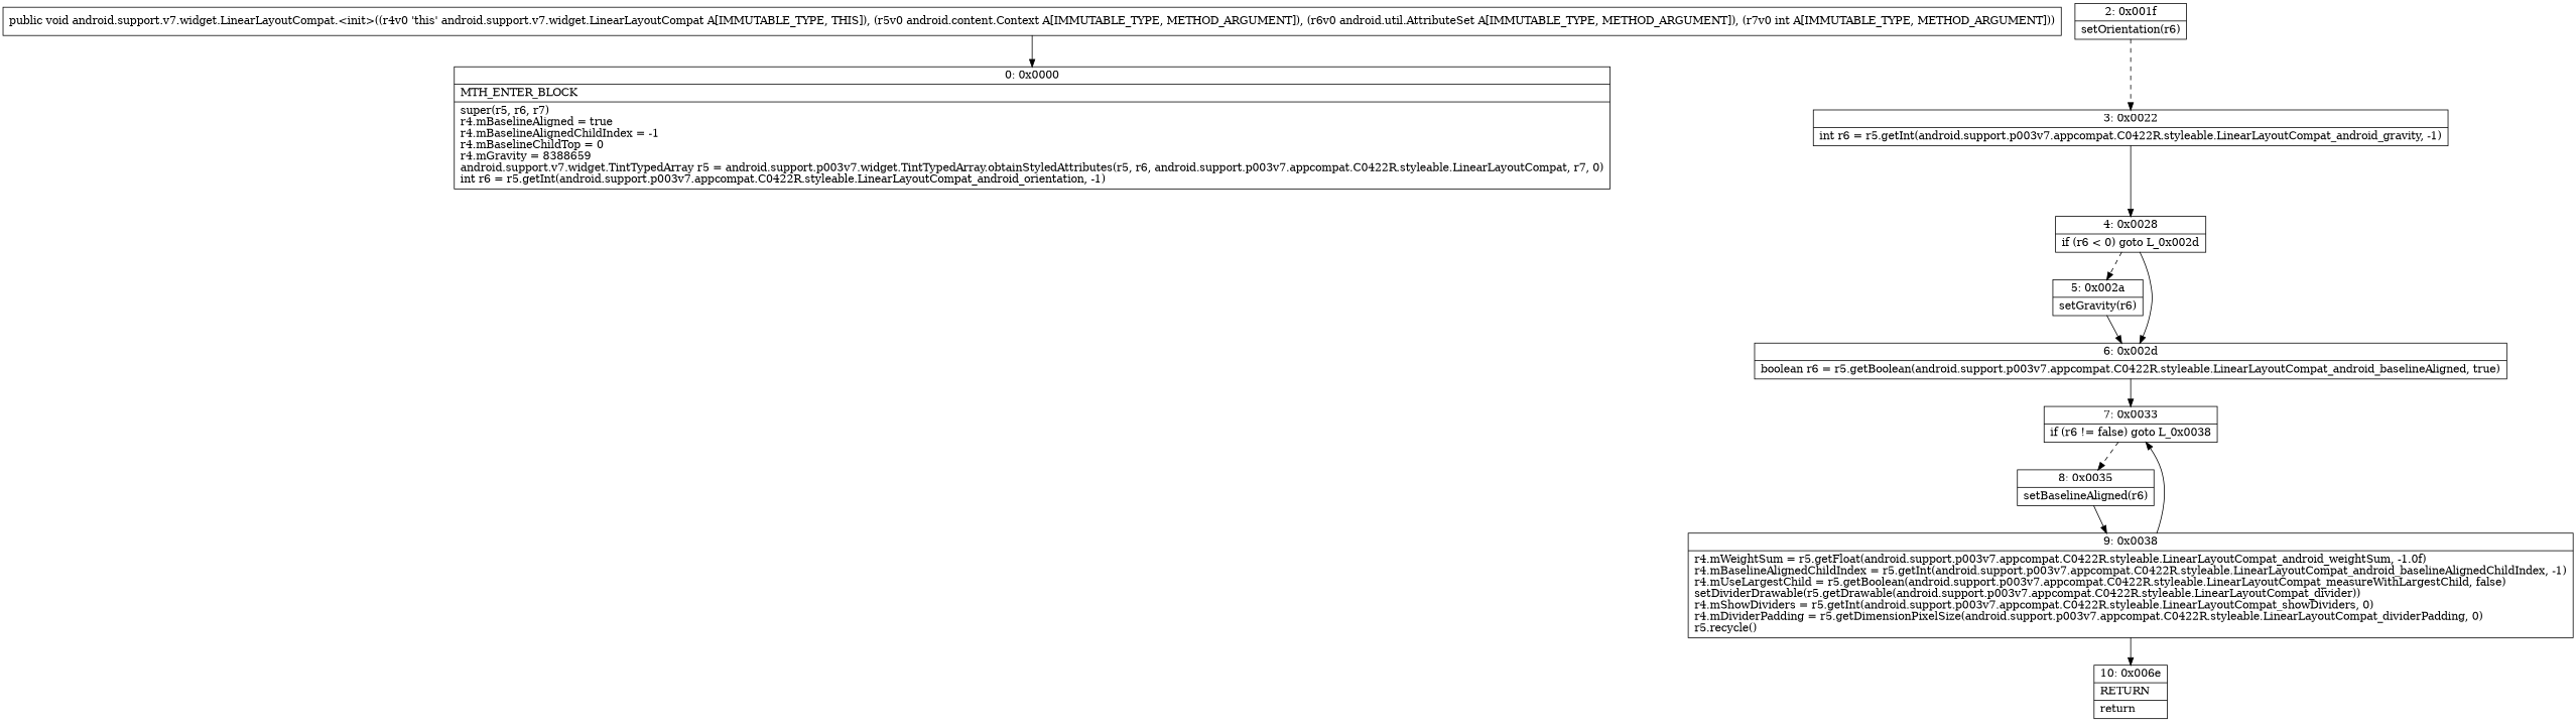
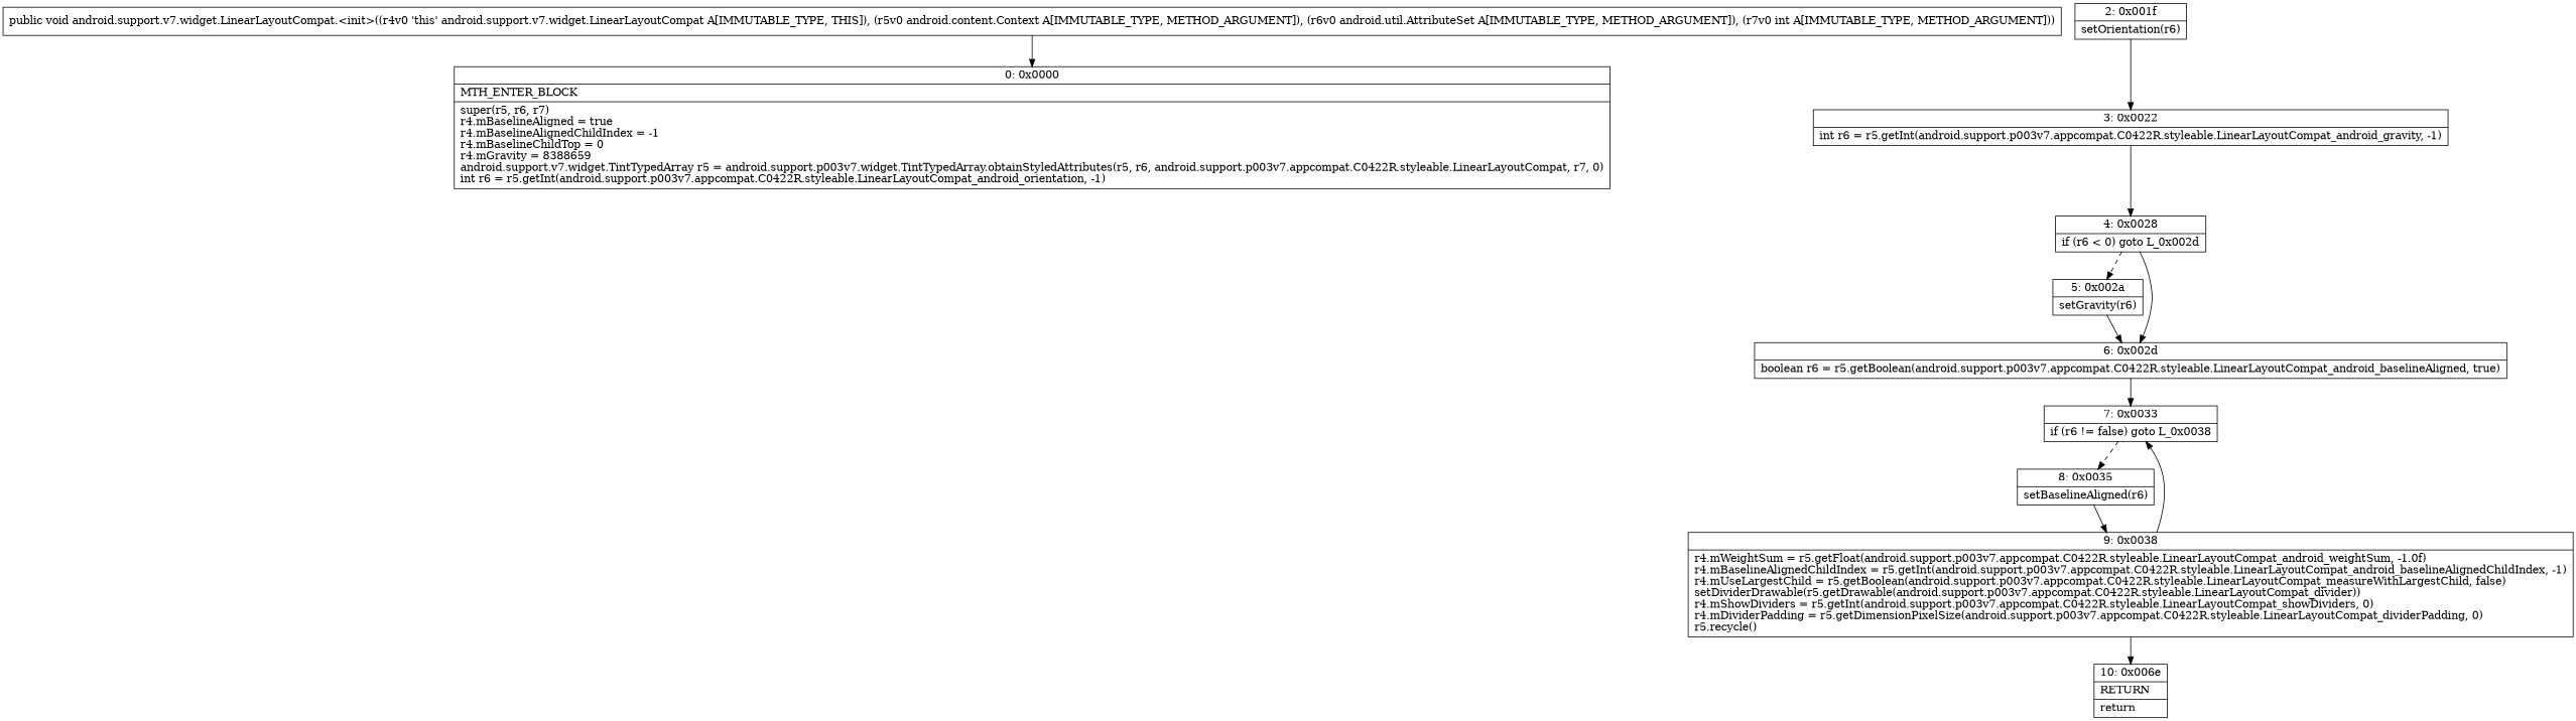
  digraph {
    node [shape=record]
    n1 [label="{0\:\ 0x0000|MTH_ENTER_BLOCK\l|super(r5, r6, r7)\lr4.mBaselineAligned = true\lr4.mBaselineAlignedChildIndex = \-1\lr4.mBaselineChildTop = 0\lr4.mGravity = 8388659\landroid.support.v7.widget.TintTypedArray r5 = android.support.p003v7.widget.TintTypedArray.obtainStyledAttributes(r5, r6, android.support.p003v7.appcompat.C0422R.styleable.LinearLayoutCompat, r7, 0)\lint r6 = r5.getInt(android.support.p003v7.appcompat.C0422R.styleable.LinearLayoutCompat_android_orientation, \-1)\l}"]
    n2 [label="{2\:\ 0x001f|setOrientation(r6)\l}"]
    n3 [label="{3\:\ 0x0022|int r6 = r5.getInt(android.support.p003v7.appcompat.C0422R.styleable.LinearLayoutCompat_android_gravity, \-1)\l}"]
    n4 [label="{4\:\ 0x0028|if (r6 \< 0) goto L_0x002d\l}"]
    n5 [label="{5\:\ 0x002a|setGravity(r6)\l}"]
    n6 [label="{6\:\ 0x002d|boolean r6 = r5.getBoolean(android.support.p003v7.appcompat.C0422R.styleable.LinearLayoutCompat_android_baselineAligned, true)\l}"]
    n7 [label="{7\:\ 0x0033|if (r6 != false) goto L_0x0038\l}"]
    n8 [label="{8\:\ 0x0035|setBaselineAligned(r6)\l}"]
    n9 [label="{9\:\ 0x0038|r4.mWeightSum = r5.getFloat(android.support.p003v7.appcompat.C0422R.styleable.LinearLayoutCompat_android_weightSum, \-1.0f)\lr4.mBaselineAlignedChildIndex = r5.getInt(android.support.p003v7.appcompat.C0422R.styleable.LinearLayoutCompat_android_baselineAlignedChildIndex, \-1)\lr4.mUseLargestChild = r5.getBoolean(android.support.p003v7.appcompat.C0422R.styleable.LinearLayoutCompat_measureWithLargestChild, false)\lsetDividerDrawable(r5.getDrawable(android.support.p003v7.appcompat.C0422R.styleable.LinearLayoutCompat_divider))\lr4.mShowDividers = r5.getInt(android.support.p003v7.appcompat.C0422R.styleable.LinearLayoutCompat_showDividers, 0)\lr4.mDividerPadding = r5.getDimensionPixelSize(android.support.p003v7.appcompat.C0422R.styleable.LinearLayoutCompat_dividerPadding, 0)\lr5.recycle()\l}"]
    n10 [label="{10\:\ 0x006e|RETURN\l|return\l}"]
    n11 [label="{public void android.support.v7.widget.LinearLayoutCompat.\<init\>((r4v0 'this' android.support.v7.widget.LinearLayoutCompat A[IMMUTABLE_TYPE, THIS]), (r5v0 android.content.Context A[IMMUTABLE_TYPE, METHOD_ARGUMENT]), (r6v0 android.util.AttributeSet A[IMMUTABLE_TYPE, METHOD_ARGUMENT]), (r7v0 int A[IMMUTABLE_TYPE, METHOD_ARGUMENT])) }"]
-   n2 -> n3 [style=dashed]
+   n2 -> n3
    n3 -> n4
    n4 -> n5 [style=dashed]
    n4 -> n6
    n5 -> n6
    n6 -> n7
    n7 -> n8 [style=dashed]
    n8 -> n9
    n9 -> n7
    n9 -> n10
    n11 -> n1
  }
